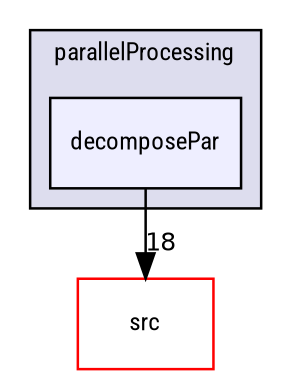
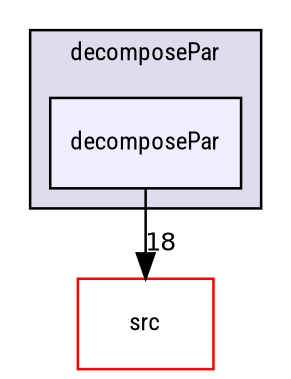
  digraph {
    compound=true
    fontname="Roboto Condensed"
    node [fontname="Roboto Condensed" fontsize=10 shape=box]
    n1 [fillcolor="#eeeeff" label=decomposePar pencolor=black style=filled]
    n2 [color=red label=src]
    subgraph cluster_1 {
      bgcolor="#ddddee"
      fontsize=10
-     label=parallelProcessing
+     label=decomposePar
      pencolor=black
      n1
    }
    n1 -> n2 [headlabel=18 labeldistance=1.5 labelfontname=Helvetica labelfontsize=10 fontname="Roboto Condensed"]
  }
